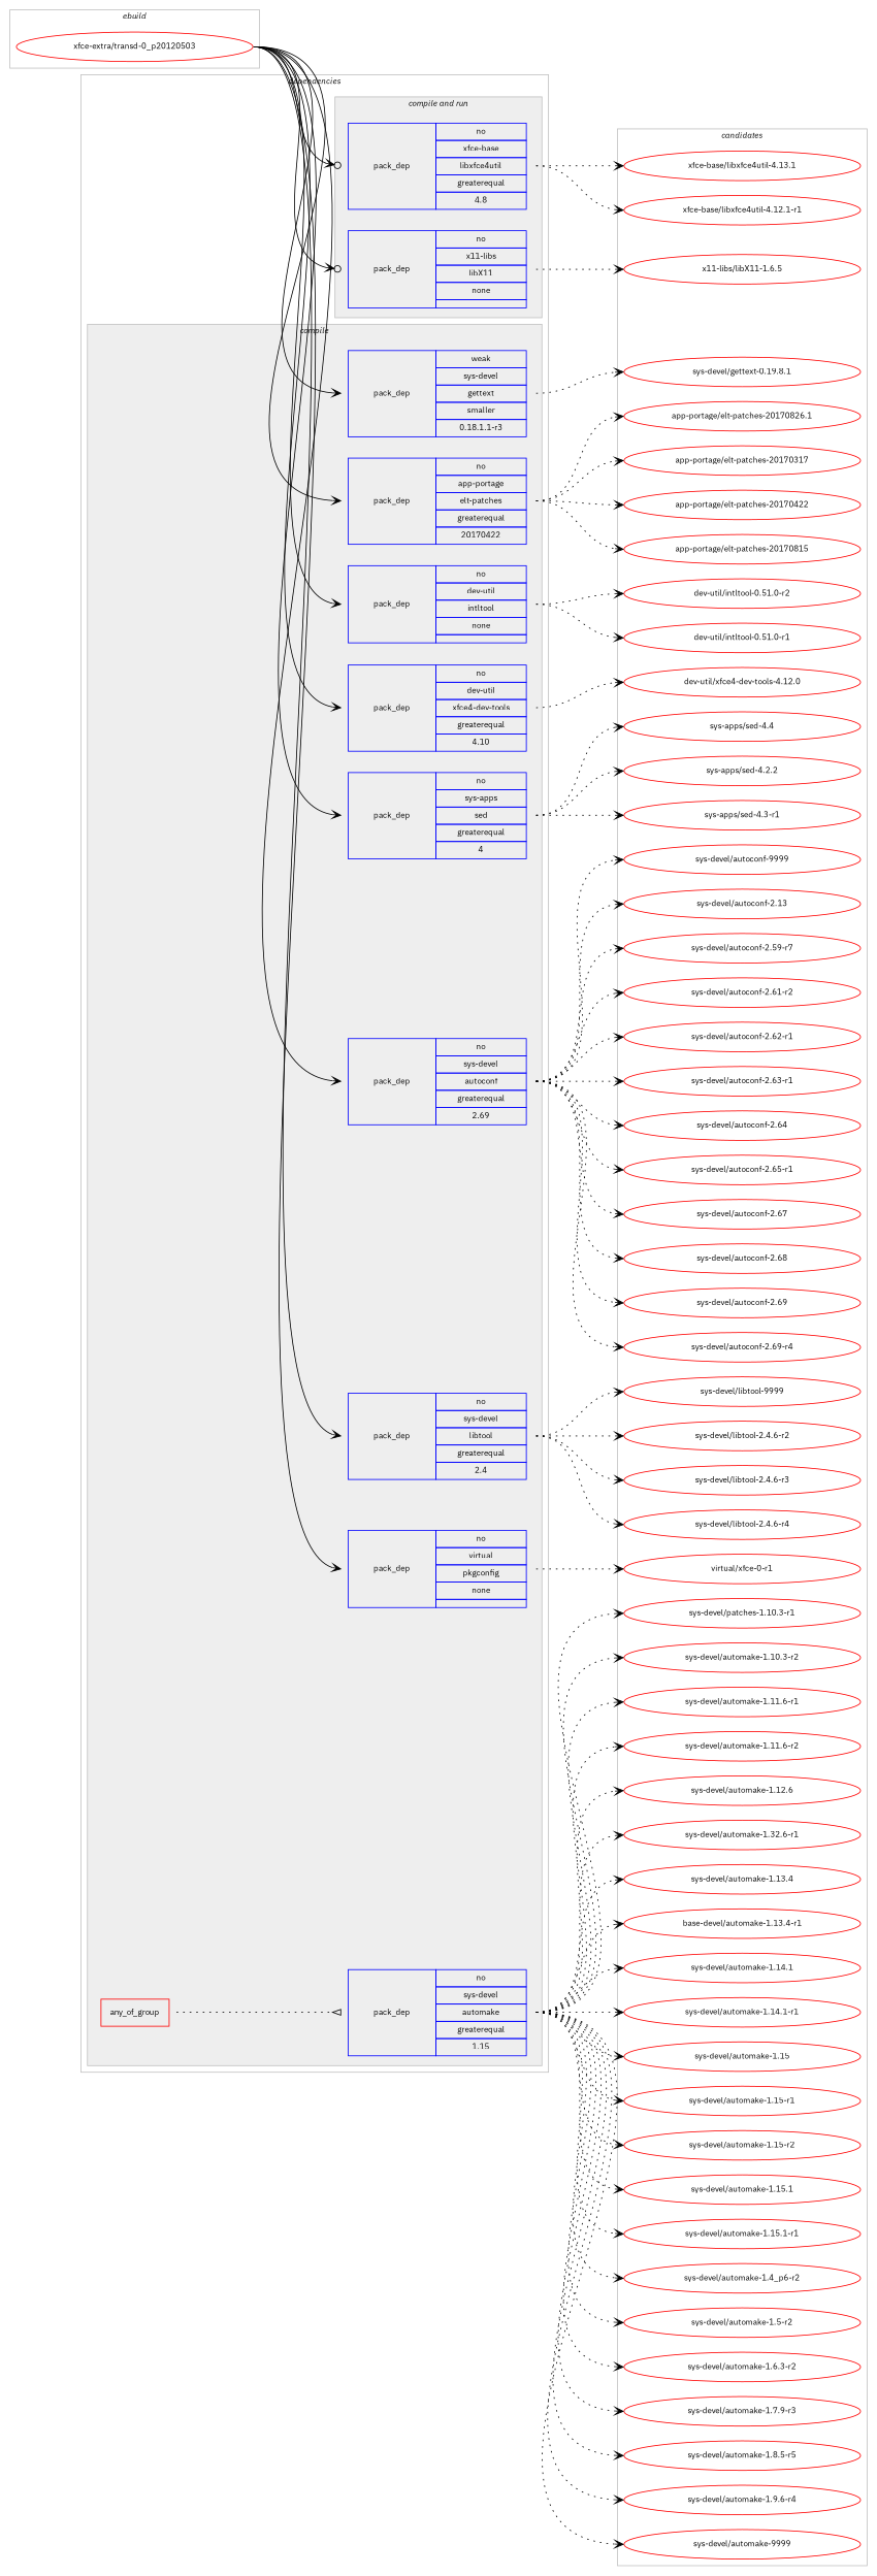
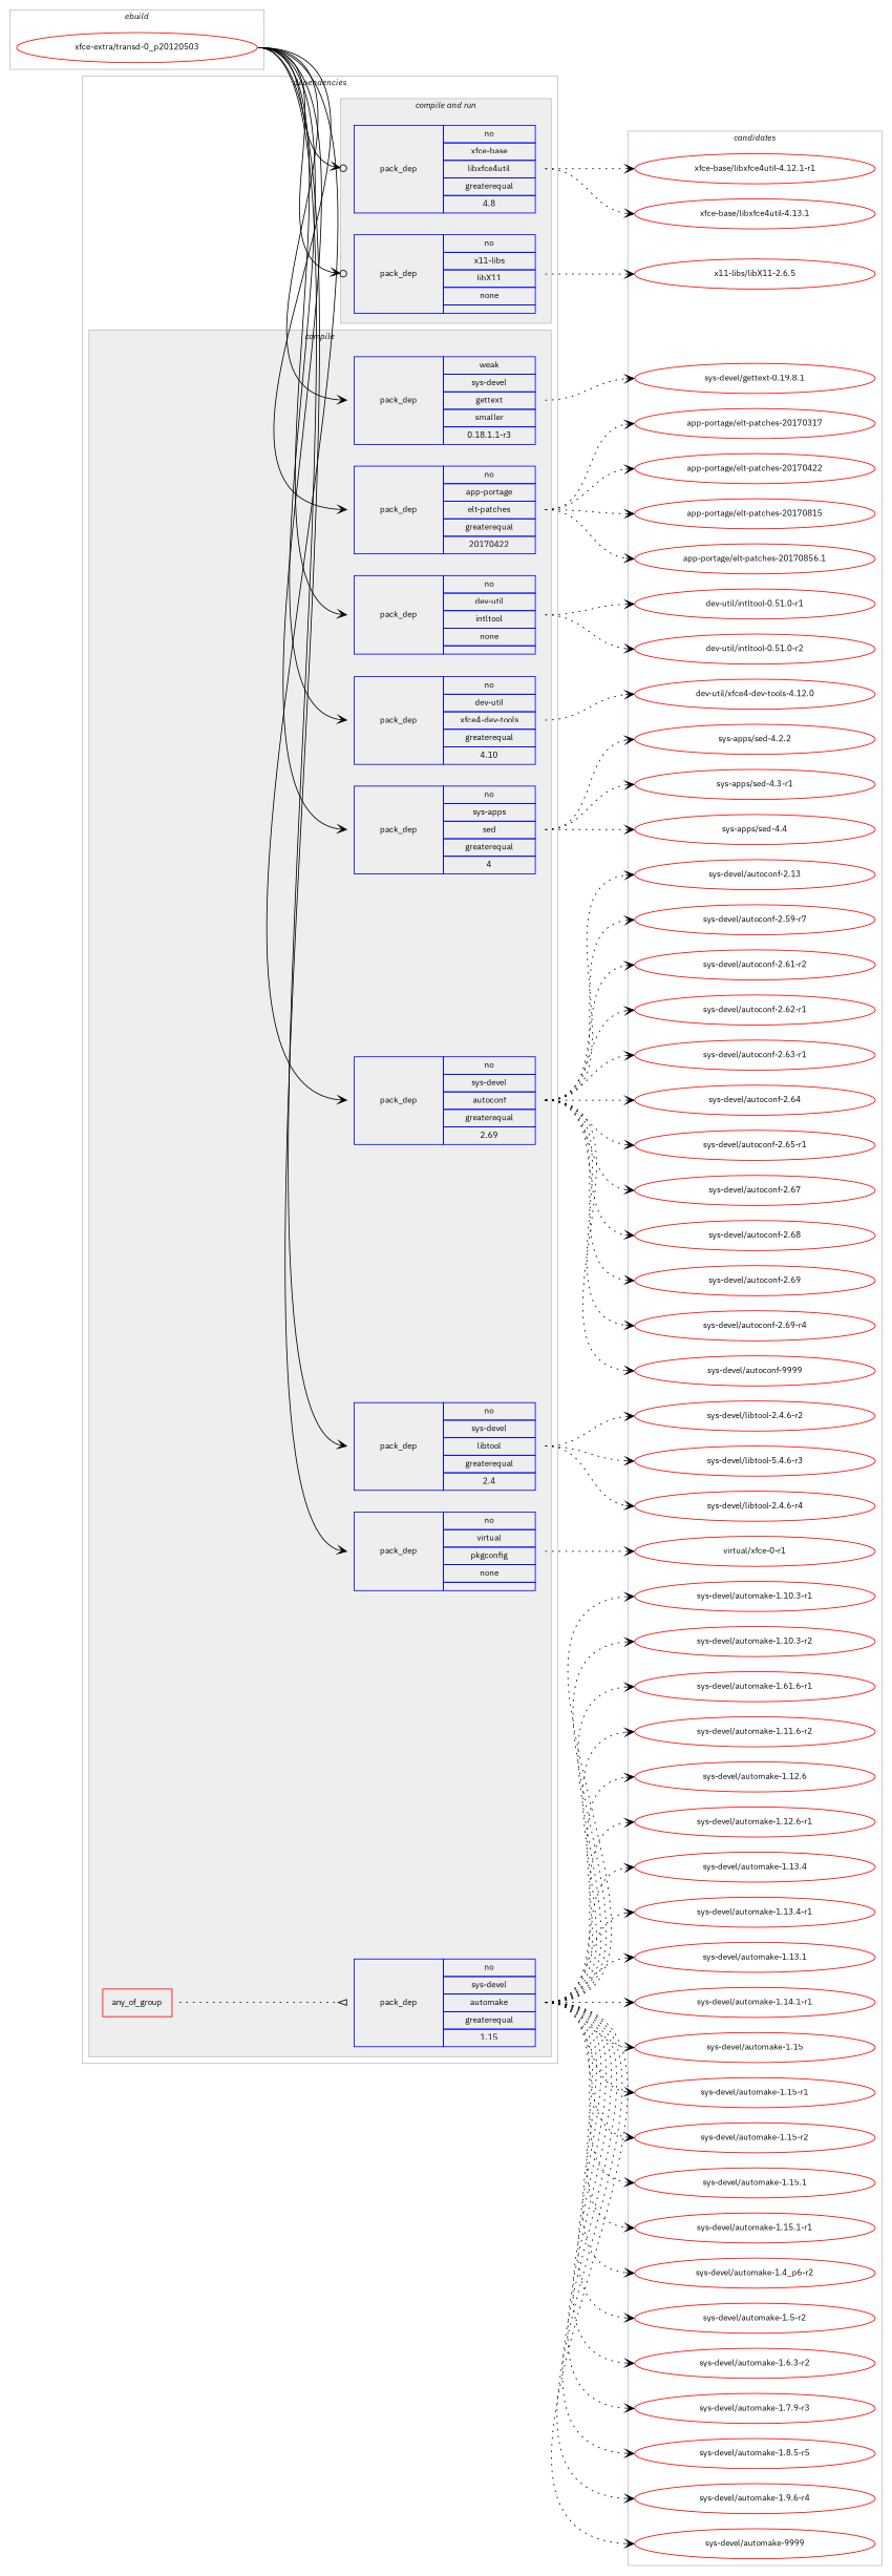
  digraph {
    compound=true
    concentrate=true
    fontname="IBM Plex Sans"
    fontsize=10
    newrank=true
    rankdir=LR
    ranksep=1.5
    node [color=red fontname="IBM Plex Sans" fontsize=10]
    edge [arrowhead=vee fontname="IBM Plex Sans" headport=w style=dotted tailport=e weight=100]
    n1 [label="xfce-extra/transd-0_p20120503" width=4]
    n2 [color=blue label=<<TABLE BORDER="0" CELLBORDER="1" CELLSPACING="0" CELLPADDING="4" WIDTH="220"><TR><TD ROWSPAN="6" CELLPADDING="30">pack_dep</TD></TR><TR><TD WIDTH="110">no</TD></TR><TR><TD>sys-devel</TD></TR><TR><TD>automake</TD></TR><TR><TD>greaterequal</TD></TR><TR><TD>1.15</TD></TR></TABLE>> shape=none]
    n3 [label=<<TABLE BORDER="0" CELLBORDER="1" CELLSPACING="0" CELLPADDING="4"><TR><TD CELLPADDING="10">any_of_group</TD></TR></TABLE>> shape=none]
    n4 [color=blue label=<<TABLE BORDER="0" CELLBORDER="1" CELLSPACING="0" CELLPADDING="4" WIDTH="220"><TR><TD ROWSPAN="6" CELLPADDING="30">pack_dep</TD></TR><TR><TD WIDTH="110">no</TD></TR><TR><TD>app-portage</TD></TR><TR><TD>elt-patches</TD></TR><TR><TD>greaterequal</TD></TR><TR><TD>20170422</TD></TR></TABLE>> shape=none]
    n5 [color=blue label=<<TABLE BORDER="0" CELLBORDER="1" CELLSPACING="0" CELLPADDING="4" WIDTH="220"><TR><TD ROWSPAN="6" CELLPADDING="30">pack_dep</TD></TR><TR><TD WIDTH="110">no</TD></TR><TR><TD>dev-util</TD></TR><TR><TD>intltool</TD></TR><TR><TD>none</TD></TR><TR><TD></TD></TR></TABLE>> shape=none]
    n6 [color=blue label=<<TABLE BORDER="0" CELLBORDER="1" CELLSPACING="0" CELLPADDING="4" WIDTH="220"><TR><TD ROWSPAN="6" CELLPADDING="30">pack_dep</TD></TR><TR><TD WIDTH="110">no</TD></TR><TR><TD>dev-util</TD></TR><TR><TD>xfce4-dev-tools</TD></TR><TR><TD>greaterequal</TD></TR><TR><TD>4.10</TD></TR></TABLE>> shape=none]
    n7 [color=blue label=<<TABLE BORDER="0" CELLBORDER="1" CELLSPACING="0" CELLPADDING="4" WIDTH="220"><TR><TD ROWSPAN="6" CELLPADDING="30">pack_dep</TD></TR><TR><TD WIDTH="110">no</TD></TR><TR><TD>sys-apps</TD></TR><TR><TD>sed</TD></TR><TR><TD>greaterequal</TD></TR><TR><TD>4</TD></TR></TABLE>> shape=none]
    n8 [color=blue label=<<TABLE BORDER="0" CELLBORDER="1" CELLSPACING="0" CELLPADDING="4" WIDTH="220"><TR><TD ROWSPAN="6" CELLPADDING="30">pack_dep</TD></TR><TR><TD WIDTH="110">no</TD></TR><TR><TD>sys-devel</TD></TR><TR><TD>autoconf</TD></TR><TR><TD>greaterequal</TD></TR><TR><TD>2.69</TD></TR></TABLE>> shape=none]
    n9 [color=blue label=<<TABLE BORDER="0" CELLBORDER="1" CELLSPACING="0" CELLPADDING="4" WIDTH="220"><TR><TD ROWSPAN="6" CELLPADDING="30">pack_dep</TD></TR><TR><TD WIDTH="110">no</TD></TR><TR><TD>sys-devel</TD></TR><TR><TD>libtool</TD></TR><TR><TD>greaterequal</TD></TR><TR><TD>2.4</TD></TR></TABLE>> shape=none]
    n10 [color=blue label=<<TABLE BORDER="0" CELLBORDER="1" CELLSPACING="0" CELLPADDING="4" WIDTH="220"><TR><TD ROWSPAN="6" CELLPADDING="30">pack_dep</TD></TR><TR><TD WIDTH="110">no</TD></TR><TR><TD>virtual</TD></TR><TR><TD>pkgconfig</TD></TR><TR><TD>none</TD></TR><TR><TD></TD></TR></TABLE>> shape=none]
    n11 [color=blue label=<<TABLE BORDER="0" CELLBORDER="1" CELLSPACING="0" CELLPADDING="4" WIDTH="220"><TR><TD ROWSPAN="6" CELLPADDING="30">pack_dep</TD></TR><TR><TD WIDTH="110">weak</TD></TR><TR><TD>sys-devel</TD></TR><TR><TD>gettext</TD></TR><TR><TD>smaller</TD></TR><TR><TD>0.18.1.1-r3</TD></TR></TABLE>> shape=none]
    n12 [color=blue label=<<TABLE BORDER="0" CELLBORDER="1" CELLSPACING="0" CELLPADDING="4" WIDTH="220"><TR><TD ROWSPAN="6" CELLPADDING="30">pack_dep</TD></TR><TR><TD WIDTH="110">no</TD></TR><TR><TD>xfce-base</TD></TR><TR><TD>libxfce4util</TD></TR><TR><TD>greaterequal</TD></TR><TR><TD>4.8</TD></TR></TABLE>> shape=none]
    n13 [color=blue label=<<TABLE BORDER="0" CELLBORDER="1" CELLSPACING="0" CELLPADDING="4" WIDTH="220"><TR><TD ROWSPAN="6" CELLPADDING="30">pack_dep</TD></TR><TR><TD WIDTH="110">no</TD></TR><TR><TD>x11-libs</TD></TR><TR><TD>libX11</TD></TR><TR><TD>none</TD></TR><TR><TD></TD></TR></TABLE>> shape=none]
-   n14 [label="sys-devel/patches-1.10.3-r1" width=4]
+   n14 [label="sys-devel/automake-1.10.3-r1" width=4]
    n15 [label="sys-devel/automake-1.10.3-r2" width=4]
-   n16 [label="sys-devel/automake-1.11.6-r1" width=4]
+   n16 [label="sys-devel/automake-1.61.6-r1" width=4]
    n17 [label="sys-devel/automake-1.11.6-r2" width=4]
    n18 [label="sys-devel/automake-1.12.6" width=4]
-   n19 [label="sys-devel/automake-1.32.6-r1" width=4]
+   n19 [label="sys-devel/automake-1.12.6-r1" width=4]
    n20 [label="sys-devel/automake-1.13.4" width=4]
-   n21 [label="base-devel/automake-1.13.4-r1" width=4]
-   n22 [label="sys-devel/automake-1.14.1" width=4]
+   n21 [label="sys-devel/automake-1.13.4-r1" width=4]
+   n22 [label="sys-devel/automake-1.13.1" width=4]
    n23 [label="sys-devel/automake-1.14.1-r1" width=4]
    n24 [label="sys-devel/automake-1.15" width=4]
    n25 [label="sys-devel/automake-1.15-r1" width=4]
    n26 [label="sys-devel/automake-1.15-r2" width=4]
    n27 [label="sys-devel/automake-1.15.1" width=4]
    n28 [label="sys-devel/automake-1.15.1-r1" width=4]
    n29 [label="sys-devel/automake-1.4_p6-r2" width=4]
    n30 [label="sys-devel/automake-1.5-r2" width=4]
    n31 [label="sys-devel/automake-1.6.3-r2" width=4]
    n32 [label="sys-devel/automake-1.7.9-r3" width=4]
    n33 [label="sys-devel/automake-1.8.5-r5" width=4]
    n34 [label="sys-devel/automake-1.9.6-r4" width=4]
    n35 [label="sys-devel/automake-9999" width=4]
    n36 [label="app-portage/elt-patches-20170317" width=4]
    n37 [label="app-portage/elt-patches-20170422" width=4]
    n38 [label="app-portage/elt-patches-20170815" width=4]
-   n39 [label="app-portage/elt-patches-20170826.1" width=4]
+   n39 [label="app-portage/elt-patches-20170856.1" width=4]
    n40 [label="dev-util/intltool-0.51.0-r1" width=4]
    n41 [label="dev-util/intltool-0.51.0-r2" width=4]
    n42 [label="dev-util/xfce4-dev-tools-4.12.0" width=4]
    n43 [label="sys-apps/sed-4.2.2" width=4]
    n44 [label="sys-apps/sed-4.3-r1" width=4]
    n45 [label="sys-apps/sed-4.4" width=4]
    n46 [label="sys-devel/autoconf-2.13" width=4]
    n47 [label="sys-devel/autoconf-2.59-r7" width=4]
    n48 [label="sys-devel/autoconf-2.61-r2" width=4]
    n49 [label="sys-devel/autoconf-2.62-r1" width=4]
    n50 [label="sys-devel/autoconf-2.63-r1" width=4]
    n51 [label="sys-devel/autoconf-2.64" width=4]
    n52 [label="sys-devel/autoconf-2.65-r1" width=4]
    n53 [label="sys-devel/autoconf-2.67" width=4]
    n54 [label="sys-devel/autoconf-2.68" width=4]
    n55 [label="sys-devel/autoconf-2.69" width=4]
    n56 [label="sys-devel/autoconf-2.69-r4" width=4]
    n57 [label="sys-devel/autoconf-9999" width=4]
    n58 [label="sys-devel/libtool-2.4.6-r2" width=4]
-   n59 [label="sys-devel/libtool-2.4.6-r3" width=4]
+   n59 [label="sys-devel/libtool-5.4.6-r3" width=4]
    n60 [label="sys-devel/libtool-2.4.6-r4" width=4]
-   n61 [label="sys-devel/libtool-9999" width=4]
    n62 [label="virtual/xfce-0-r1" width=4]
    n63 [label="sys-devel/gettext-0.19.8.1" width=4]
-   n64 [label="x11-libs/libX11-1.6.5" width=4]
+   n64 [label="x11-libs/libX11-2.6.5" width=4]
    n65 [label="xfce-base/libxfce4util-4.12.1-r1" width=4]
    n66 [label="xfce-base/libxfce4util-4.13.1" width=4]
    subgraph cluster_1 {
      color=gray
      label=<<i>ebuild</i>>
      rank=same
      n1
    }
    subgraph cluster_2 {
      color=gray
      label=<<i>dependencies</i>>
      subgraph cluster_3 {
        color=gray
        fillcolor="#eeeeee"
        label=<<i>compile</i>>
        style=filled
        subgraph sub_4 {
          color=gray
          fillcolor="#eeeeee"
          label=<<i>compile</i>>
          style=filled
          n3
          subgraph sub_5 {
            color=gray
            fillcolor="#eeeeee"
            label=<<i>compile</i>>
            style=filled
            n2
          }
        }
        subgraph sub_6 {
          color=gray
          fillcolor="#eeeeee"
          label=<<i>compile</i>>
          style=filled
          n4
        }
        subgraph sub_7 {
          color=gray
          fillcolor="#eeeeee"
          label=<<i>compile</i>>
          style=filled
          n5
        }
        subgraph sub_8 {
          color=gray
          fillcolor="#eeeeee"
          label=<<i>compile</i>>
          style=filled
          n6
        }
        subgraph sub_9 {
          color=gray
          fillcolor="#eeeeee"
          label=<<i>compile</i>>
          style=filled
          n7
        }
        subgraph sub_10 {
          color=gray
          fillcolor="#eeeeee"
          label=<<i>compile</i>>
          style=filled
          n8
        }
        subgraph sub_11 {
          color=gray
          fillcolor="#eeeeee"
          label=<<i>compile</i>>
          style=filled
          n9
        }
        subgraph sub_12 {
          color=gray
          fillcolor="#eeeeee"
          label=<<i>compile</i>>
          style=filled
          n10
        }
        subgraph sub_13 {
          color=gray
          fillcolor="#eeeeee"
          label=<<i>compile</i>>
          style=filled
          n11
        }
      }
      subgraph cluster_14 {
        color=gray
        fillcolor="#eeeeee"
        label=<<i>compile and run</i>>
        style=filled
        subgraph sub_15 {
          color=gray
          fillcolor="#eeeeee"
          label=<<i>compile and run</i>>
          style=filled
          n12
        }
        subgraph sub_16 {
          color=gray
          fillcolor="#eeeeee"
          label=<<i>compile and run</i>>
          style=filled
          n13
        }
      }
      subgraph cluster_17 {
        color=gray
        fillcolor="#eeeeee"
        label=<<i>run</i>>
        style=filled
      }
    }
    subgraph cluster_18 {
      color=gray
      label=<<i>candidates</i>>
      rank=same
      subgraph sub_19 {
        color=black
        label=<<i>candidates</i>>
        nodesep=1
        rank=same
        n14
        n15
        n16
        n17
        n18
        n19
        n20
        n21
        n22
        n23
        n24
        n25
        n26
        n27
        n28
        n29
        n30
        n31
        n32
        n33
        n34
        n35
      }
      subgraph sub_20 {
        color=black
        label=<<i>candidates</i>>
        nodesep=1
        rank=same
        n36
        n37
        n38
        n39
      }
      subgraph sub_21 {
        color=black
        label=<<i>candidates</i>>
        nodesep=1
        rank=same
        n40
        n41
      }
      subgraph sub_22 {
        color=black
        label=<<i>candidates</i>>
        nodesep=1
        rank=same
        n42
      }
      subgraph sub_23 {
        color=black
        label=<<i>candidates</i>>
        nodesep=1
        rank=same
        n43
        n44
        n45
      }
      subgraph sub_24 {
        color=black
        label=<<i>candidates</i>>
        nodesep=1
        rank=same
        n46
        n47
        n48
        n49
        n50
        n51
        n52
        n53
        n54
        n55
        n56
        n57
      }
      subgraph sub_25 {
        color=black
        label=<<i>candidates</i>>
        nodesep=1
        rank=same
        n58
        n59
        n60
-       n61
      }
      subgraph sub_26 {
        color=black
        label=<<i>candidates</i>>
        nodesep=1
        rank=same
        n62
      }
      subgraph sub_27 {
        color=black
        label=<<i>candidates</i>>
        nodesep=1
        rank=same
        n63
      }
      subgraph sub_28 {
        color=black
        label=<<i>candidates</i>>
        nodesep=1
        rank=same
        n64
      }
      subgraph sub_29 {
        color=black
        label=<<i>candidates</i>>
        nodesep=1
        rank=same
        n65
        n66
      }
    }
    n1 -> n4 [style=solid weight=20]
    n1 -> n5 [style=solid weight=20]
    n1 -> n6 [style=solid weight=20]
    n1 -> n7 [style=solid weight=20]
    n1 -> n8 [style=solid weight=20]
    n1 -> n9 [style=solid weight=20]
    n1 -> n10 [style=solid weight=20]
    n1 -> n11 [style=solid weight=20]
    n1 -> n12 [arrowhead=odotvee style=solid weight=20]
    n1 -> n13 [arrowhead=odotvee style=solid weight=20]
    n2 -> n14
    n2 -> n15
    n2 -> n16
    n2 -> n17
    n2 -> n18
    n2 -> n19
    n2 -> n20
    n2 -> n21
    n2 -> n22
    n2 -> n23
    n2 -> n24
    n2 -> n25
    n2 -> n26
    n2 -> n27
    n2 -> n28
    n2 -> n29
    n2 -> n30
    n2 -> n31
    n2 -> n32
    n2 -> n33
    n2 -> n34
    n2 -> n35
    n3 -> n2 [arrowhead=oinv weight=20]
    n4 -> n36
    n4 -> n37
    n4 -> n38
    n4 -> n39
    n5 -> n40
    n5 -> n41
    n6 -> n42
    n7 -> n43
    n7 -> n44
    n7 -> n45
    n8 -> n46
    n8 -> n47
    n8 -> n48
    n8 -> n49
    n8 -> n50
    n8 -> n51
    n8 -> n52
    n8 -> n53
    n8 -> n54
    n8 -> n55
    n8 -> n56
    n8 -> n57
    n9 -> n58
    n9 -> n59
    n9 -> n60
-   n9 -> n61
    n10 -> n62
    n11 -> n63
    n12 -> n65
    n12 -> n66
    n13 -> n64
  }
